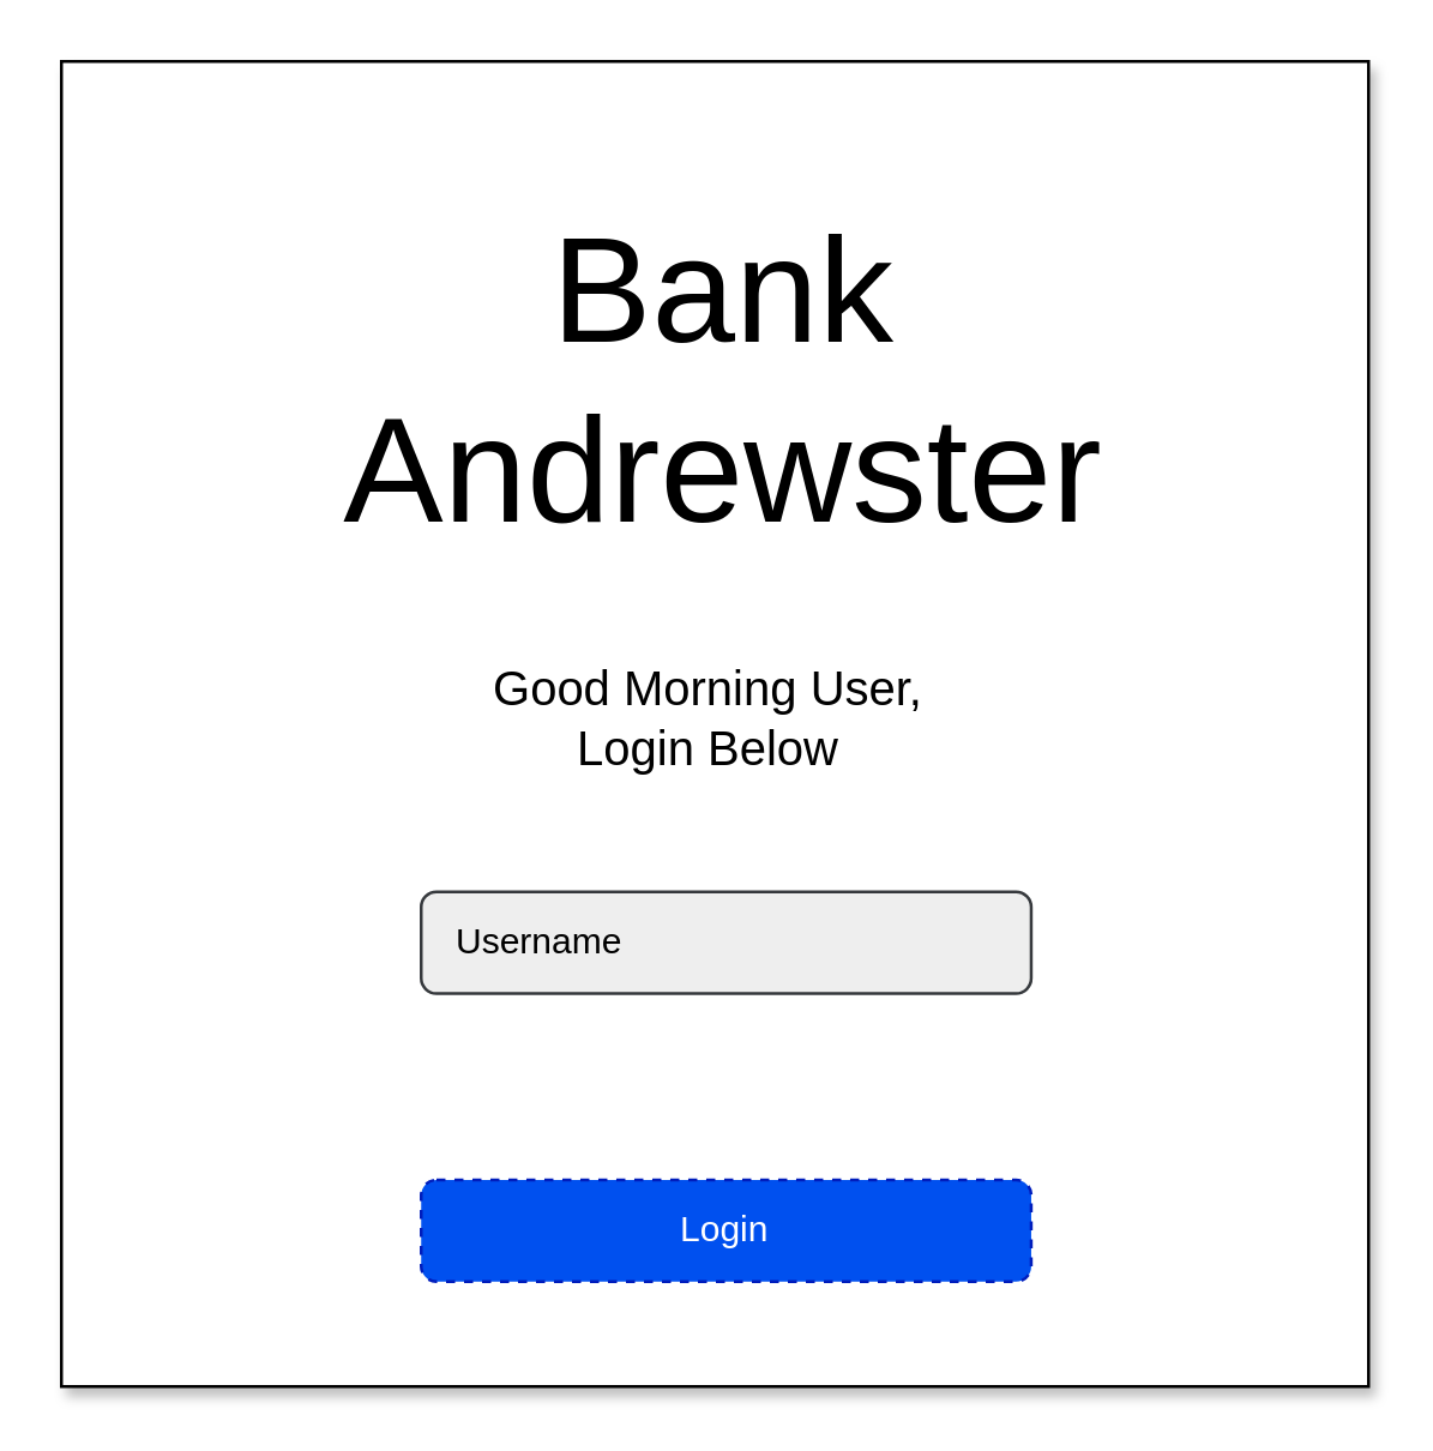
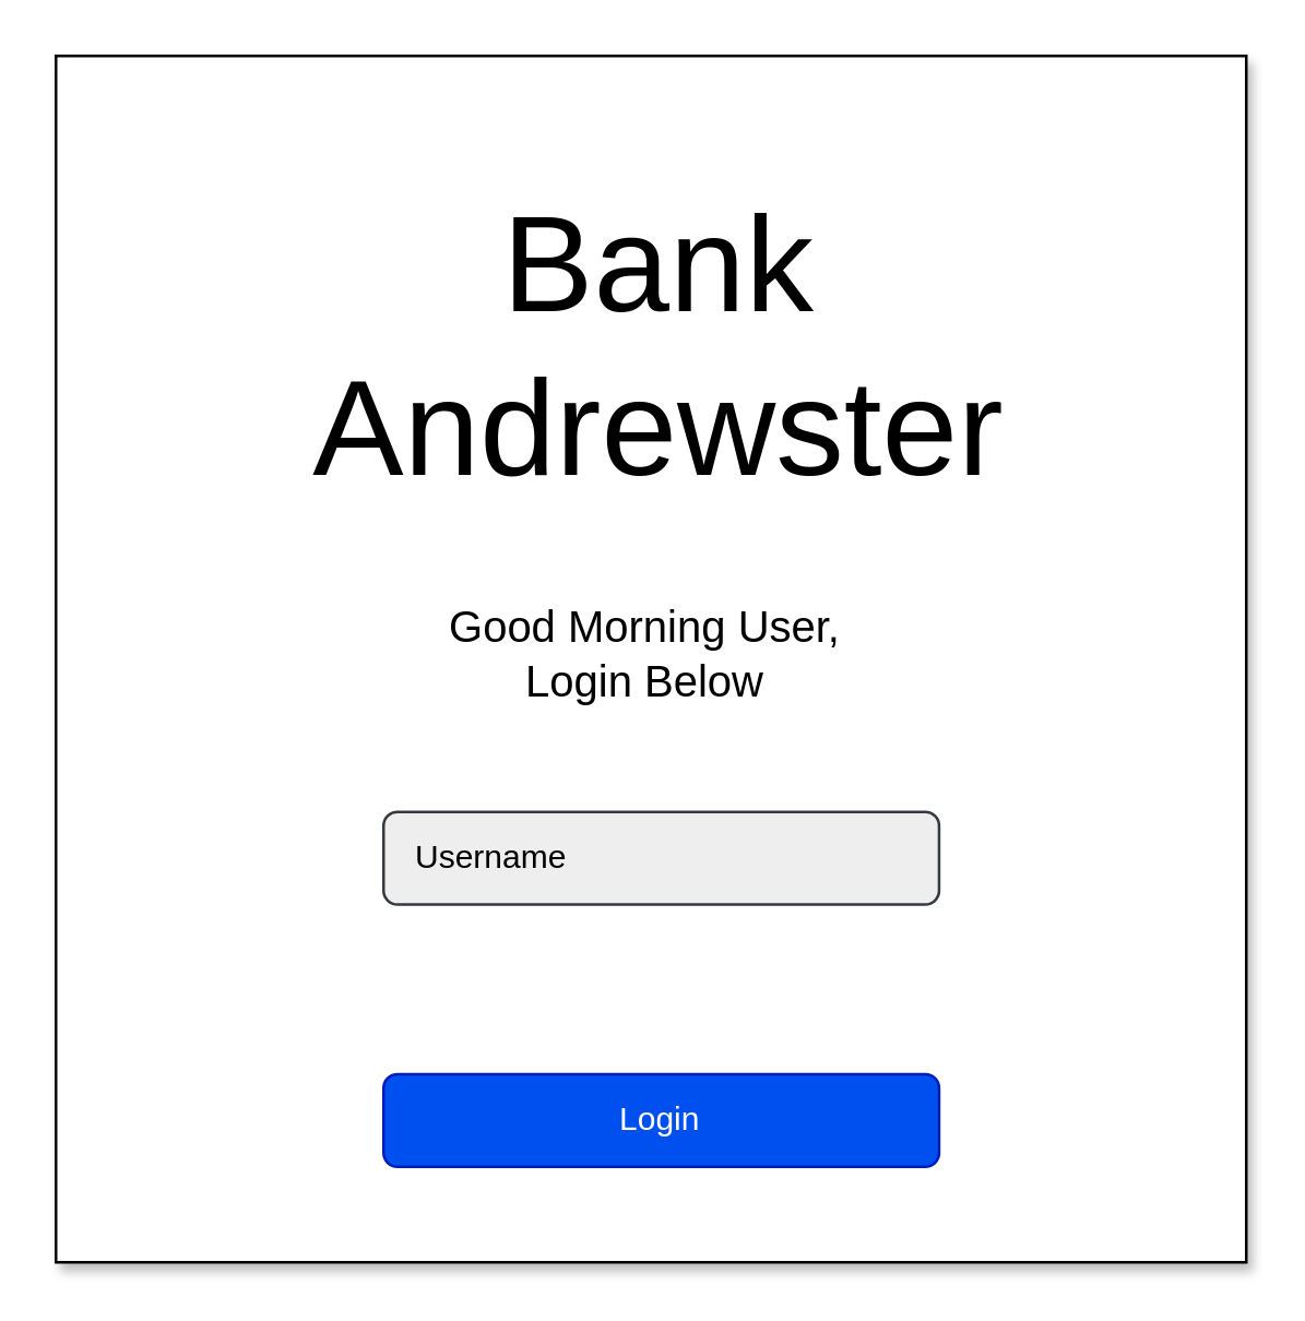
  <mxCell id="0" />
  <mxCell id="1" parent="0" />
  <mxCell id="2" value="" style="rounded=0;whiteSpace=wrap;html=1;container=0;glass=0;shadow=1;" vertex="1" parent="1"><mxGeometry x="20" y="20" width="436" height="442" as="geometry" /></mxCell>
  <mxCell id="3" value="&lt;div style=&quot;&quot;&gt;&lt;span style=&quot;background-color: initial;&quot;&gt;Good Morning&amp;nbsp;&lt;/span&gt;&lt;span style=&quot;background-color: initial;&quot;&gt;User,&lt;/span&gt;&lt;/div&gt;&lt;div style=&quot;&quot;&gt;Login Below&lt;/div&gt;" style="text;html=1;align=center;verticalAlign=middle;whiteSpace=wrap;rounded=0;fontSize=16;container=0;" vertex="1" parent="1"><mxGeometry x="148" y="217" width="176" height="43" as="geometry" /></mxCell>
  <mxCell id="4" value="Bank Andrewster" style="text;html=1;align=center;verticalAlign=middle;whiteSpace=wrap;rounded=0;fontSize=50;container=0;strokeColor=none;" vertex="1" parent="1"><mxGeometry x="112" y="48" width="258.47" height="156" as="geometry" /></mxCell>
  <mxCell id="5" value="" style="group" connectable="0" vertex="1" parent="1"><mxGeometry x="140" y="297" width="203.48" height="130" as="geometry" /></mxCell>
  <mxCell id="6" value="&amp;nbsp; &amp;nbsp;Username" style="rounded=1;whiteSpace=wrap;html=1;fillColor=#eeeeee;strokeColor=#36393d;container=0;align=left;" vertex="1" parent="5"><mxGeometry width="203.48" height="33.913" as="geometry" /></mxCell>
- <mxCell id="7" value="Login" style="rounded=1;whiteSpace=wrap;html=1;fillColor=#0050ef;strokeColor=#001DBC;fontColor=#ffffff;container=0;dashed=1;" vertex="1" parent="5"><mxGeometry y="96.087" width="203.48" height="33.913" as="geometry" /></mxCell>
+ <mxCell id="7" value="Login" style="rounded=1;whiteSpace=wrap;html=1;fillColor=#0050ef;strokeColor=#001DBC;fontColor=#ffffff;container=0;" vertex="1" parent="5"><mxGeometry y="96.087" width="203.48" height="33.913" as="geometry" /></mxCell>
